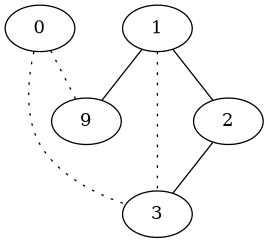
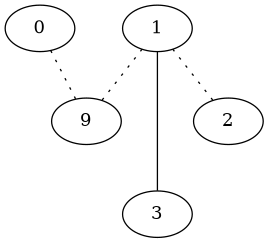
  graph {
    edge [style=dotted]
    n1 [label=0]
    n2 [label=3]
    n3 [label=9]
    n4 [label=1]
    n5 [label=2]
-   n1 -- n2
    n1 -- n3
-   n4 -- n2
-   n4 -- n3 [style=""]
-   n4 -- n5 [style=solid]
-   n5 -- n2 [style=""]
+   n4 -- n2 [style=solid]
+   n4 -- n3
+   n4 -- n5
  }
